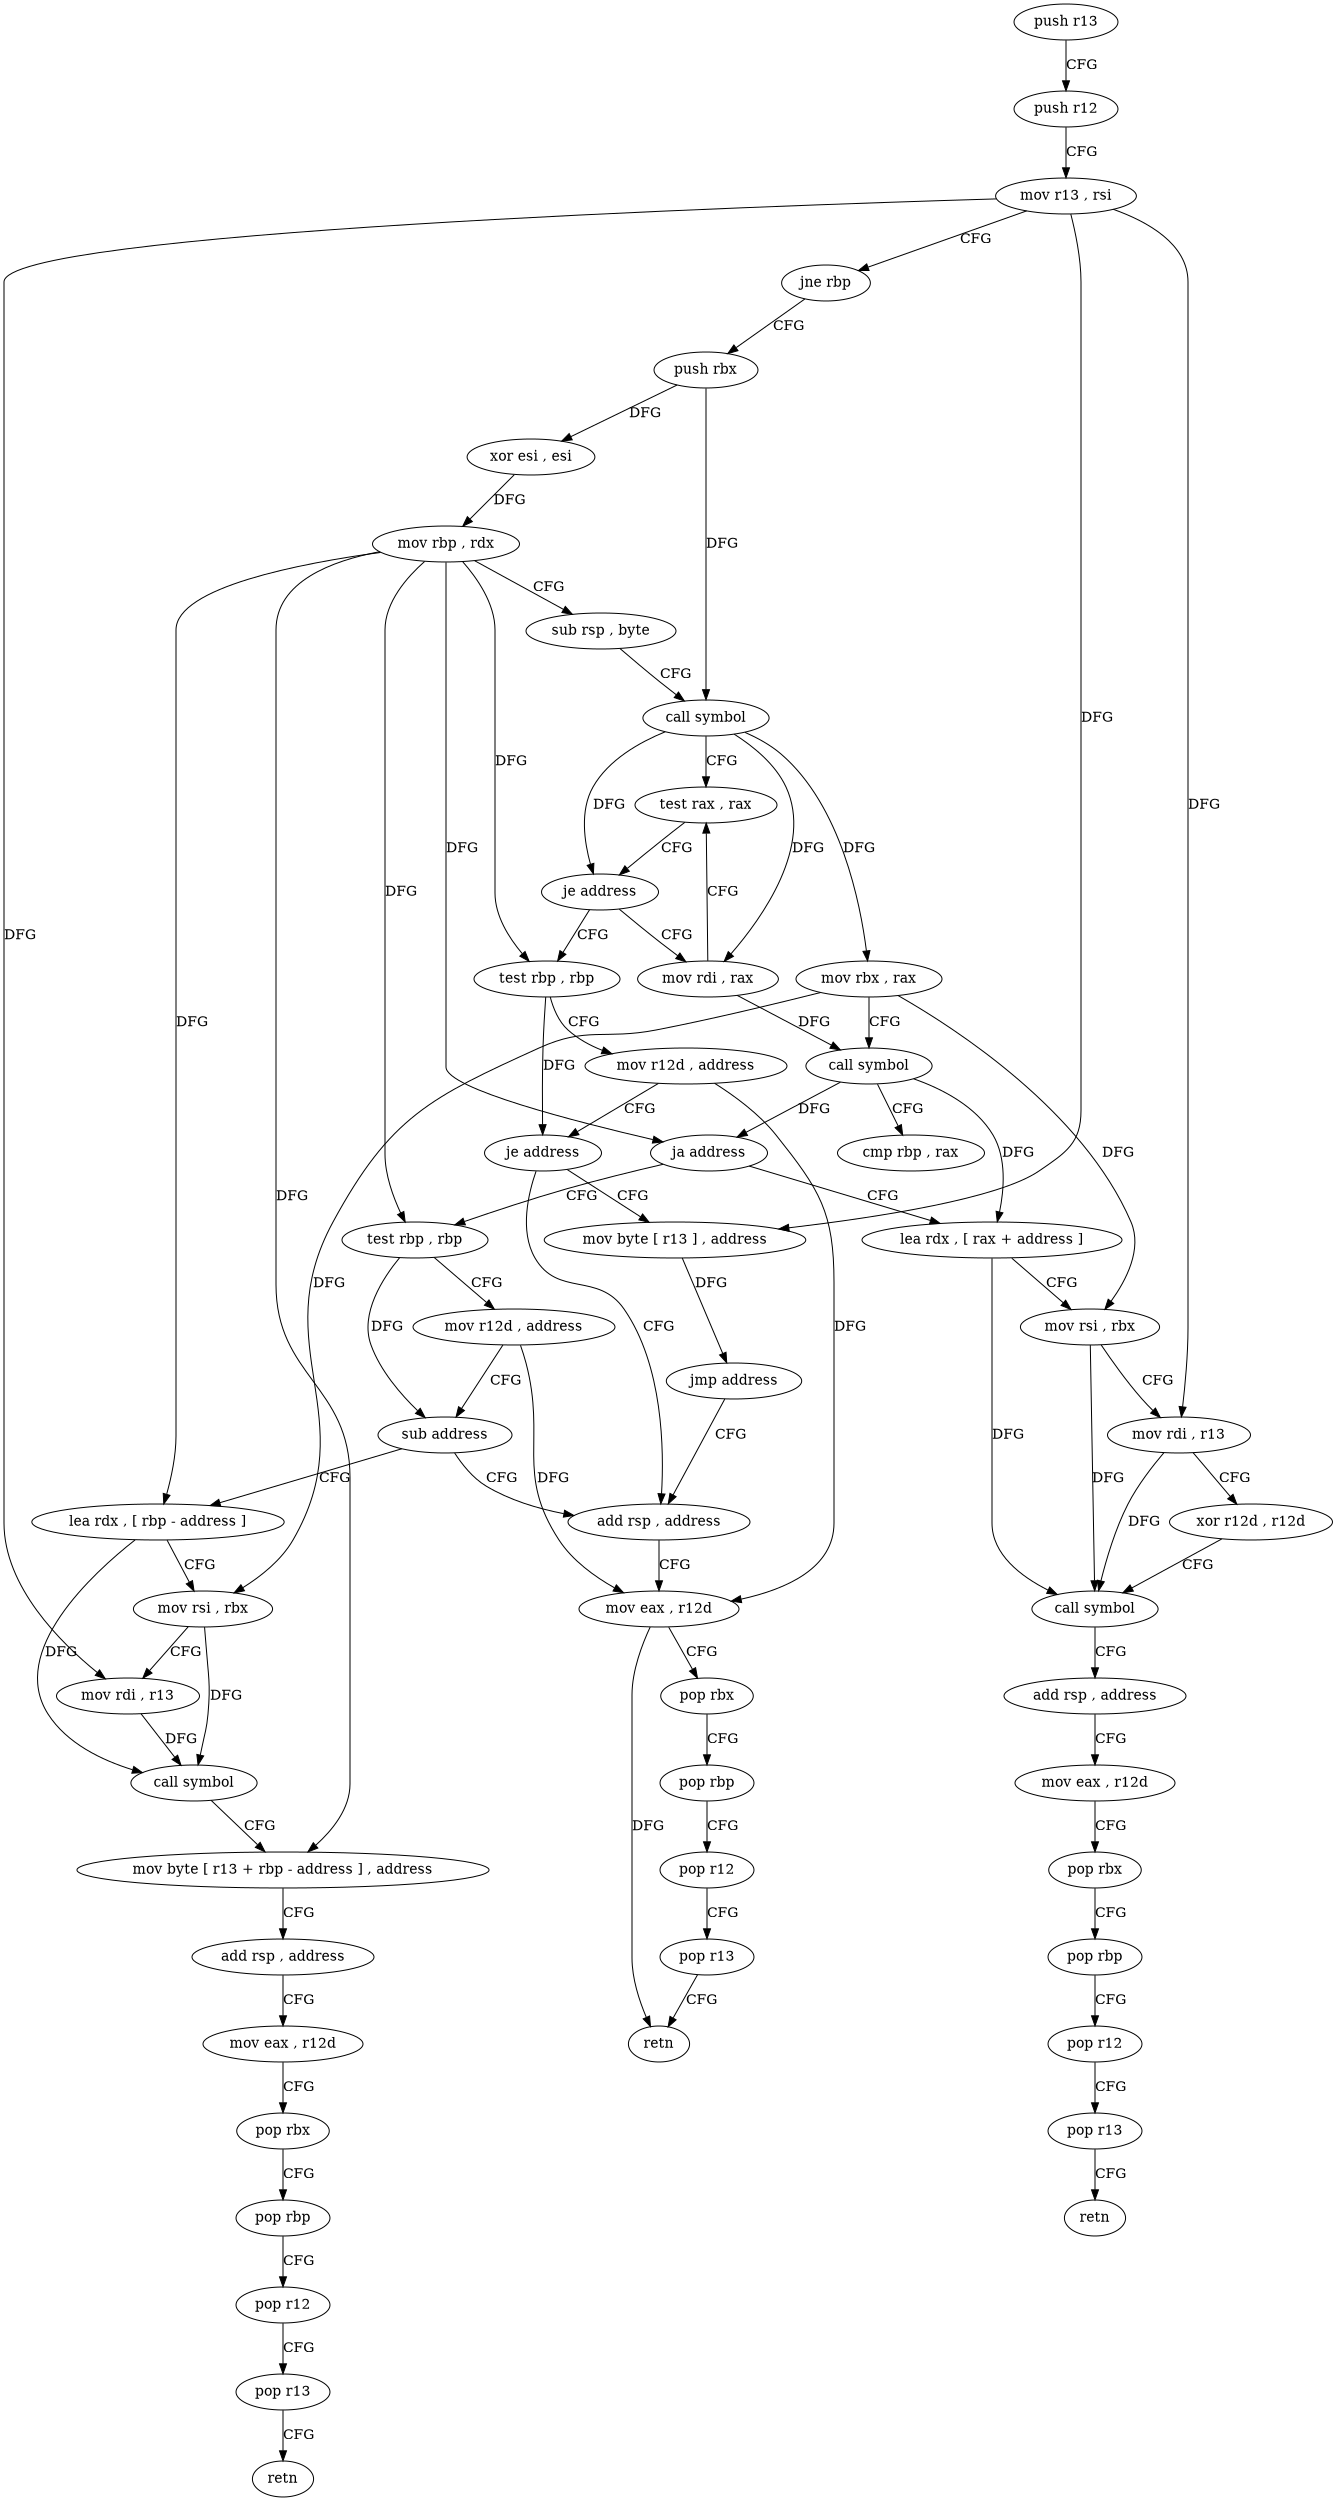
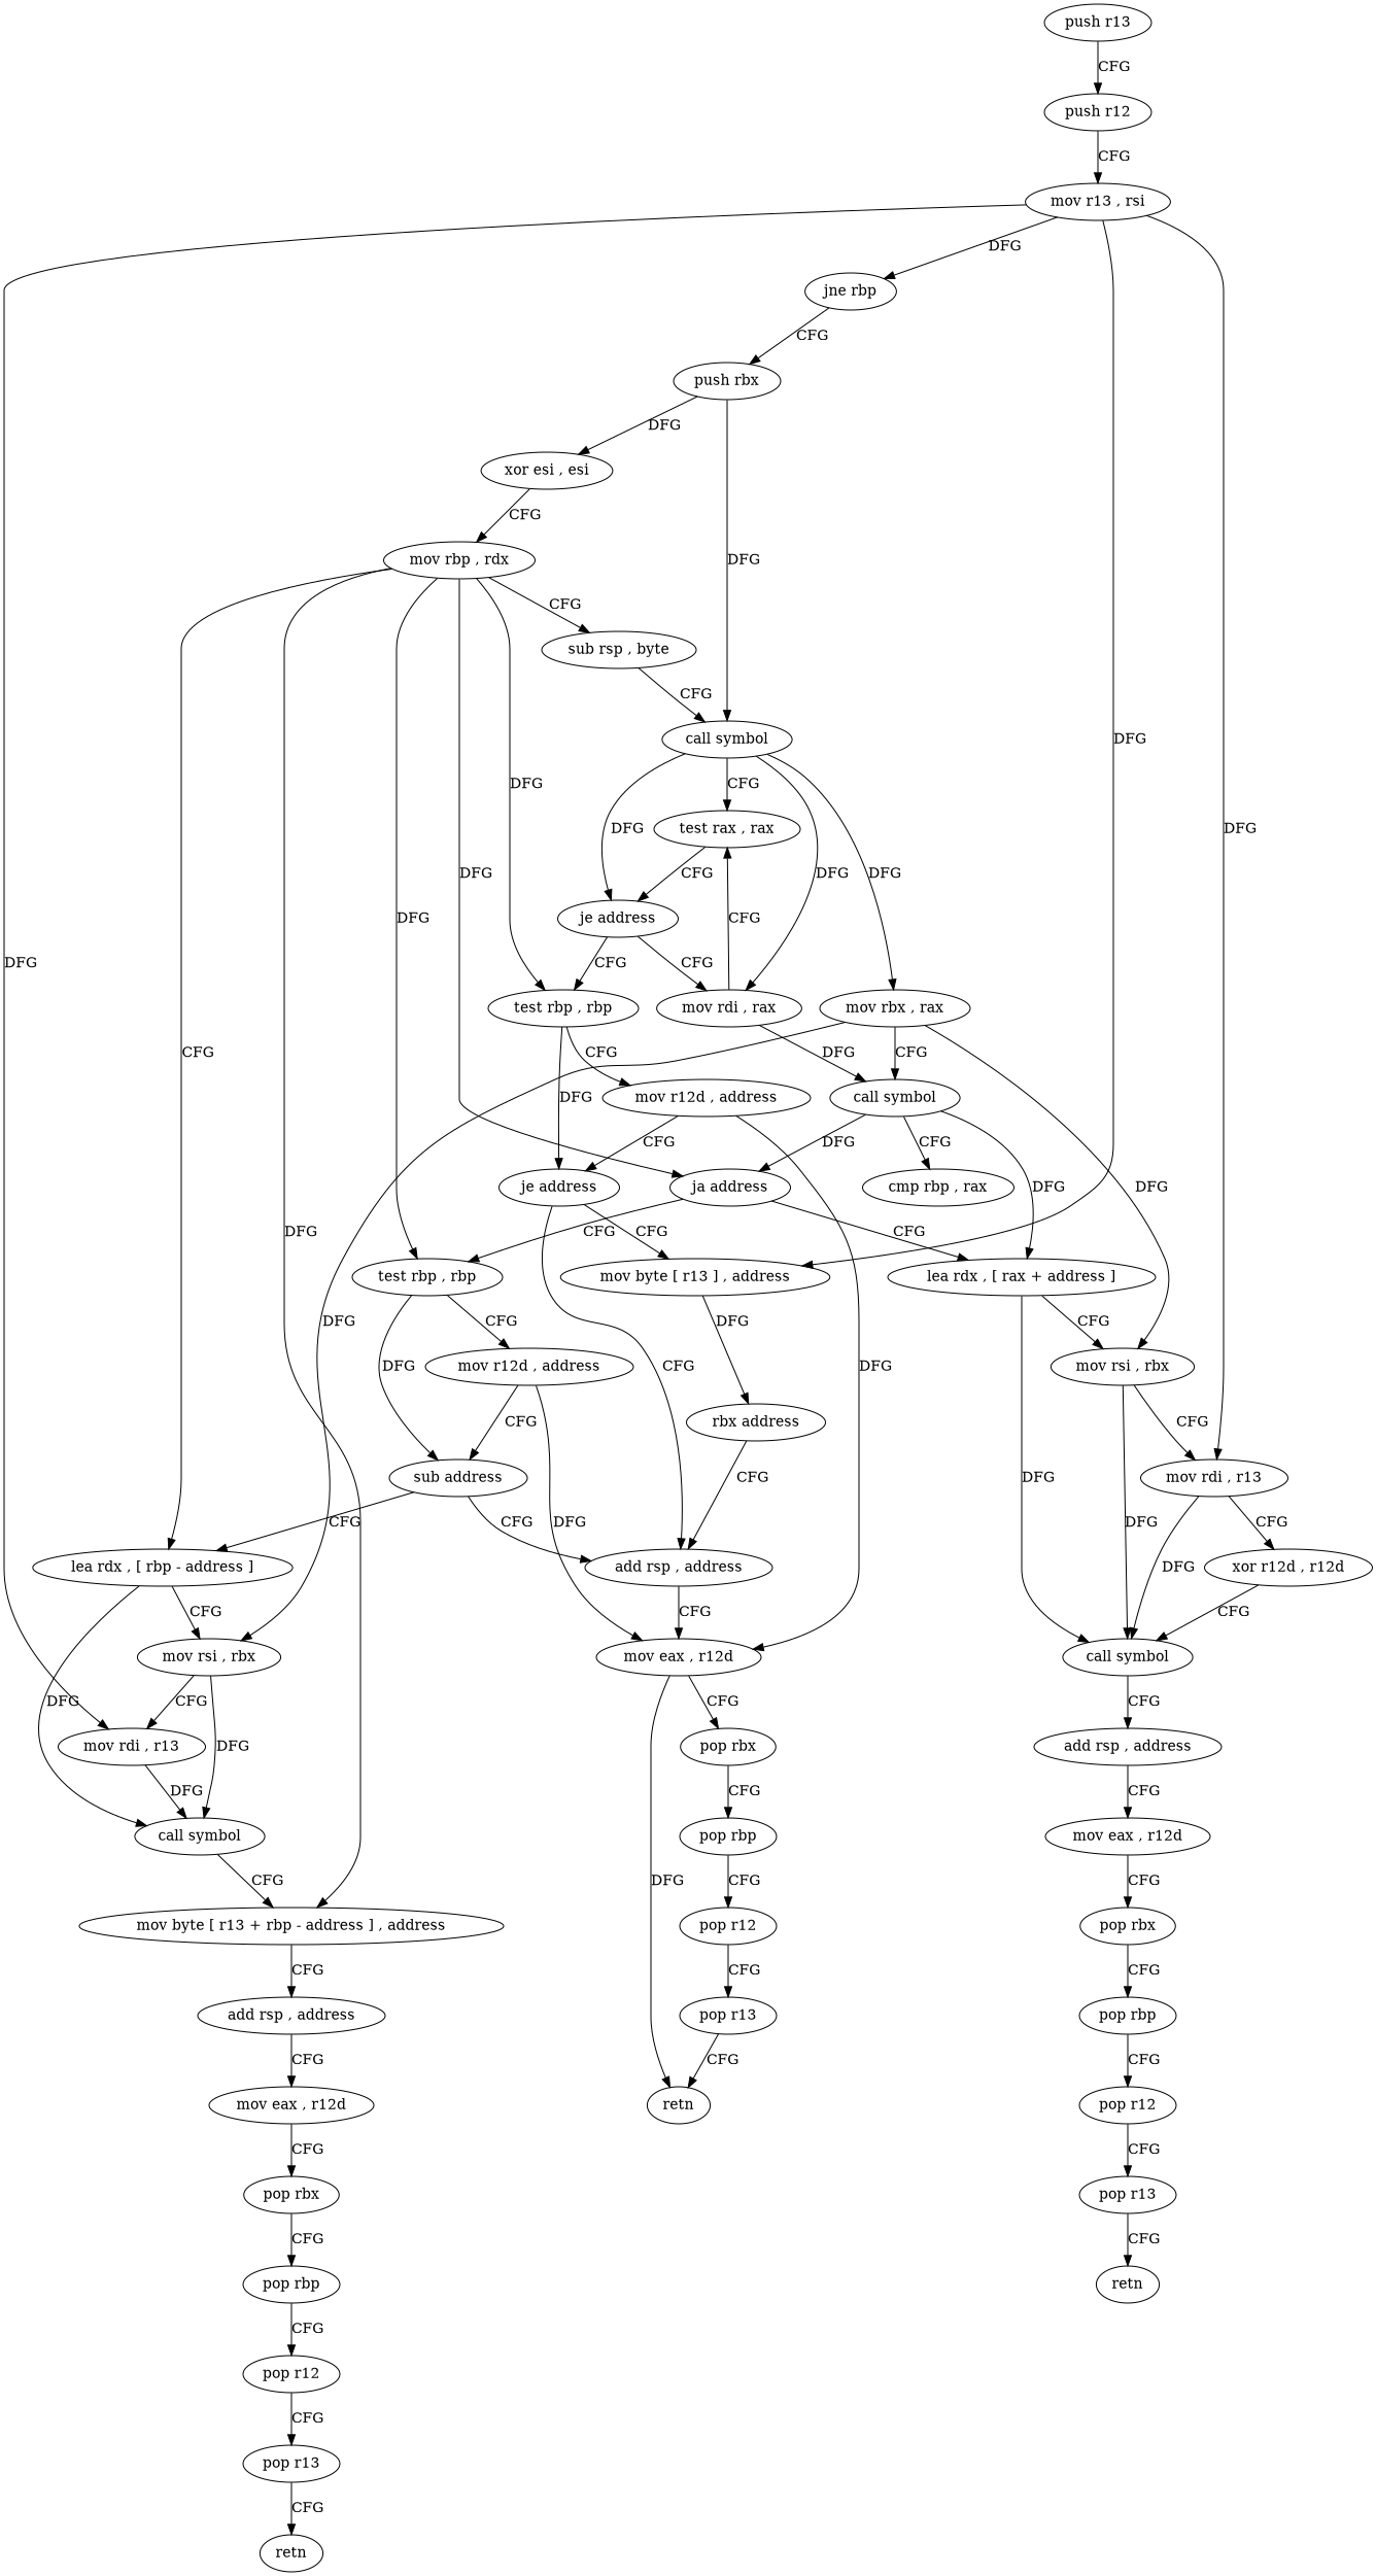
  digraph {
    n1 [label="push r13"]
    n2 [label="push r12"]
    n3 [label="mov r13 , rsi"]
    n4 [label="jne rbp"]
    n5 [label="mov byte [ r13 ] , address"]
    n6 [label="mov rdi , r13"]
    n7 [label="mov rdi , r13"]
    n8 [label="push rbx"]
-   n9 [label="jmp address"]
+   n9 [label="rbx address"]
    n10 [label="call symbol"]
    n11 [label="xor r12d , r12d"]
    n12 [label="call symbol"]
    n13 [label="mov byte [ r13 + rbp - address ] , address"]
    n14 [label="add rsp , address"]
    n15 [label="xor esi , esi"]
    n16 [label="call symbol"]
    n17 [label="mov rbp , rdx"]
    n18 [label="test rax , rax"]
    n19 [label="je address"]
    n20 [label="mov rdi , rax"]
    n21 [label="mov rbx , rax"]
    n22 [label="sub rsp , byte"]
    n23 [label="test rbp , rbp"]
    n24 [label="ja address"]
    n25 [label="test rbp , rbp"]
    n26 [label="lea rdx , [ rbp - address ]"]
    n27 [label="mov r12d , address"]
    n28 [label="je address"]
    n29 [label="lea rdx , [ rax + address ]"]
    n30 [label="mov r12d , address"]
    n31 [label="sub address"]
    n32 [label="mov rsi , rbx"]
    n33 [label="call symbol"]
    n34 [label="mov rsi , rbx"]
    n35 [label="mov eax , r12d"]
    n36 [label="add rsp , address"]
    n37 [label="cmp rbp , rax"]
    n38 [label="pop rbx"]
    n39 [label=retn]
    n40 [label="add rsp , address"]
    n41 [label="pop rbp"]
    n42 [label="pop r12"]
    n43 [label="pop r13"]
    n44 [label="mov eax , r12d"]
    n45 [label="pop rbx"]
    n46 [label="pop rbp"]
    n47 [label="pop r12"]
    n48 [label="pop r13"]
    n49 [label=retn]
    n50 [label="mov eax , r12d"]
    n51 [label="pop rbx"]
    n52 [label="pop rbp"]
    n53 [label="pop r12"]
    n54 [label="pop r13"]
    n55 [label=retn]
    n1 -> n2 [label=CFG]
    n2 -> n3 [label=CFG]
-   n3 -> n4 [label=CFG]
+   n3 -> n4 [label=DFG]
    n3 -> n5 [label=DFG]
    n3 -> n6 [label=DFG]
    n3 -> n7 [label=DFG]
    n4 -> n8 [label=CFG]
    n5 -> n9 [label=DFG]
    n6 -> n10 [label=DFG]
    n6 -> n11 [label=CFG]
    n7 -> n12 [label=DFG]
    n8 -> n15 [label=DFG]
    n8 -> n16 [label=DFG]
    n9 -> n36 [label=CFG]
    n10 -> n40 [label=CFG]
    n11 -> n10 [label=CFG]
    n12 -> n13 [label=CFG]
    n13 -> n14 [label=CFG]
    n14 -> n50 [label=CFG]
-   n15 -> n17 [label=DFG]
+   n15 -> n17 [label=CFG]
    n16 -> n18 [label=CFG]
    n16 -> n19 [label=DFG]
    n16 -> n20 [label=DFG]
    n16 -> n21 [label=DFG]
    n17 -> n13 [label=DFG]
    n17 -> n22 [label=CFG]
    n17 -> n23 [label=DFG]
    n17 -> n24 [label=DFG]
    n17 -> n25 [label=DFG]
-   n17 -> n26 [label=DFG]
+   n17 -> n26 [label=CFG]
    n18 -> n19 [label=CFG]
    n19 -> n20 [label=CFG]
    n19 -> n23 [label=CFG]
    n20 -> n18 [label=CFG]
    n20 -> n33 [label=DFG]
    n21 -> n32 [label=DFG]
    n21 -> n33 [label=CFG]
    n21 -> n34 [label=DFG]
    n22 -> n16 [label=CFG]
    n23 -> n27 [label=CFG]
    n23 -> n28 [label=DFG]
    n24 -> n25 [label=CFG]
    n24 -> n29 [label=CFG]
    n25 -> n30 [label=CFG]
    n25 -> n31 [label=DFG]
    n26 -> n12 [label=DFG]
    n26 -> n32 [label=CFG]
    n27 -> n28 [label=CFG]
    n27 -> n35 [label=DFG]
    n28 -> n5 [label=CFG]
    n28 -> n36 [label=CFG]
    n29 -> n10 [label=DFG]
    n29 -> n34 [label=CFG]
    n30 -> n31 [label=CFG]
    n30 -> n35 [label=DFG]
    n31 -> n26 [label=CFG]
    n31 -> n36 [label=CFG]
    n32 -> n7 [label=CFG]
    n32 -> n12 [label=DFG]
    n33 -> n24 [label=DFG]
    n33 -> n29 [label=DFG]
    n33 -> n37 [label=CFG]
    n34 -> n6 [label=CFG]
    n34 -> n10 [label=DFG]
    n35 -> n38 [label=CFG]
    n35 -> n39 [label=DFG]
    n36 -> n35 [label=CFG]
    n38 -> n41 [label=CFG]
    n40 -> n44 [label=CFG]
    n41 -> n42 [label=CFG]
    n42 -> n43 [label=CFG]
    n43 -> n39 [label=CFG]
    n44 -> n45 [label=CFG]
    n45 -> n46 [label=CFG]
    n46 -> n47 [label=CFG]
    n47 -> n48 [label=CFG]
    n48 -> n49 [label=CFG]
    n50 -> n51 [label=CFG]
    n51 -> n52 [label=CFG]
    n52 -> n53 [label=CFG]
    n53 -> n54 [label=CFG]
    n54 -> n55 [label=CFG]
  }
